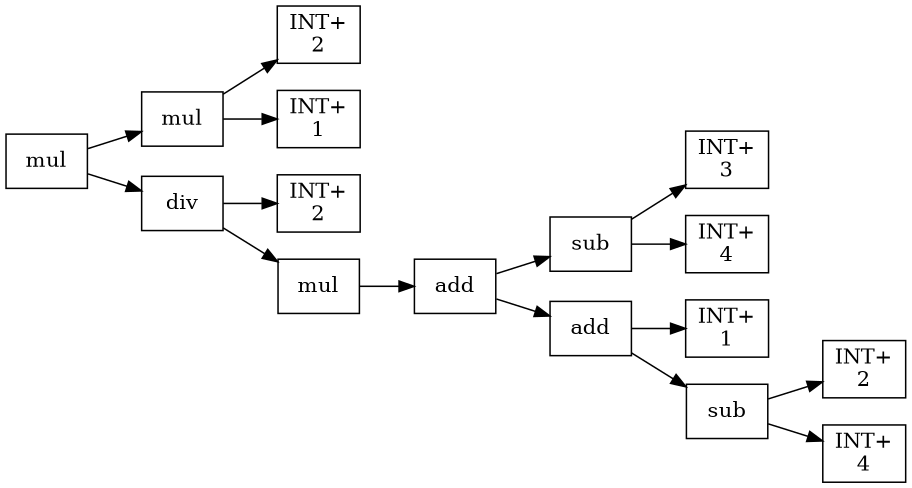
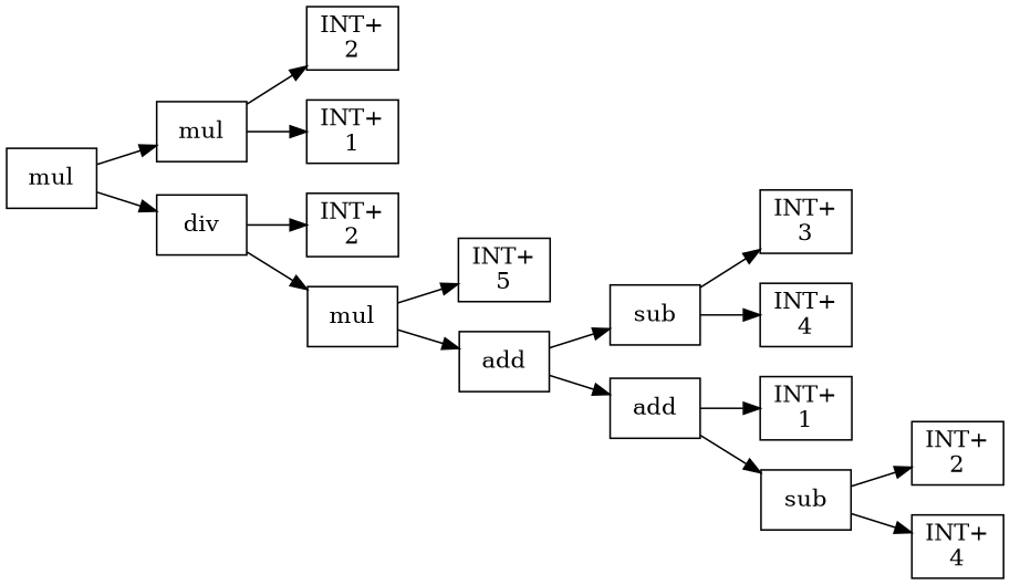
  digraph {
    rankdir=LR
    node [shape=box]
    n1 [label=mul]
    n2 [label=mul]
    n3 [label=div]
    n4 [label="INT+\n2"]
    n5 [label="INT+\n1"]
    n6 [label="INT+\n2"]
    n7 [label=mul]
+   n8 [label="INT+\n5"]
    n9 [label=add]
    n10 [label=sub]
    n11 [label=add]
    n12 [label="INT+\n3"]
    n13 [label="INT+\n4"]
    n14 [label="INT+\n1"]
    n15 [label=sub]
    n16 [label="INT+\n2"]
    n17 [label="INT+\n4"]
    n1 -> n2
    n1 -> n3
    n2 -> n4
    n2 -> n5
    n3 -> n6
    n3 -> n7
+   n7 -> n8
    n7 -> n9
    n9 -> n10
    n9 -> n11
    n10 -> n12
    n10 -> n13
    n11 -> n14
    n11 -> n15
    n15 -> n16
    n15 -> n17
  }
